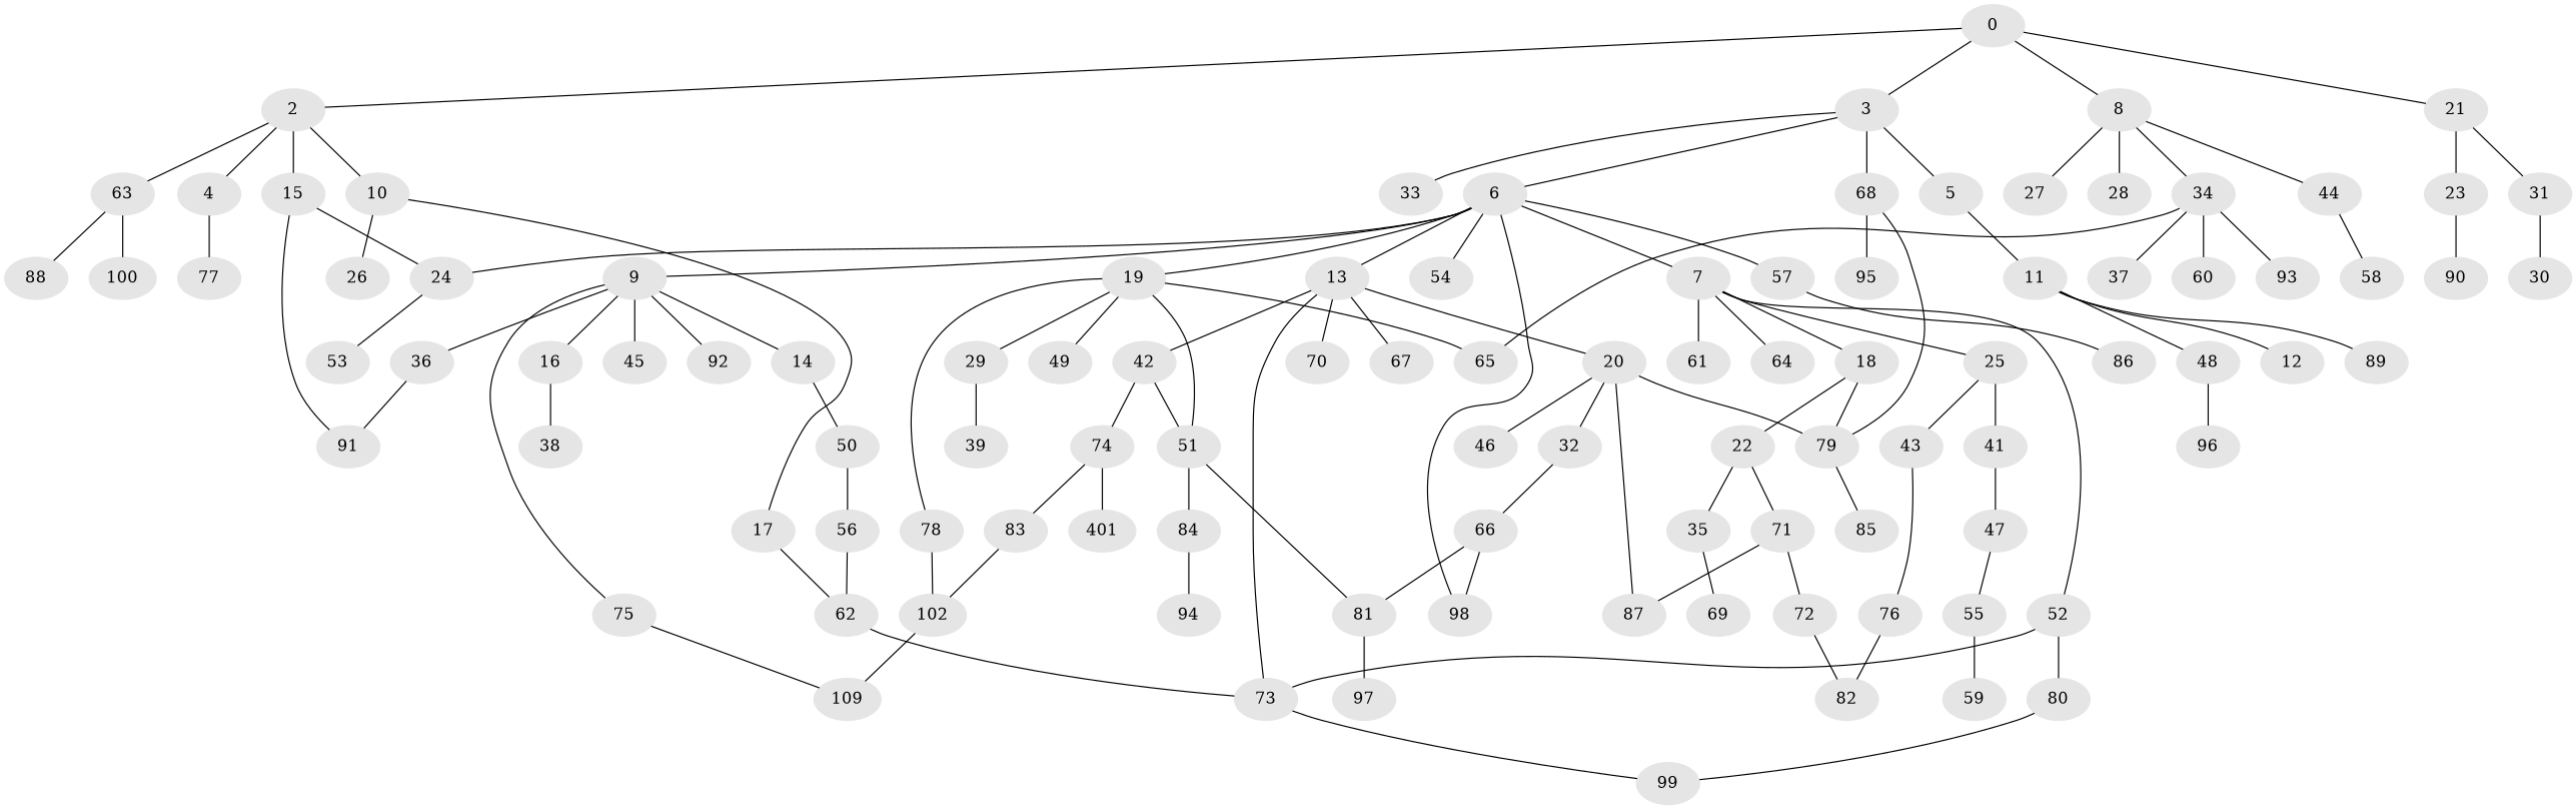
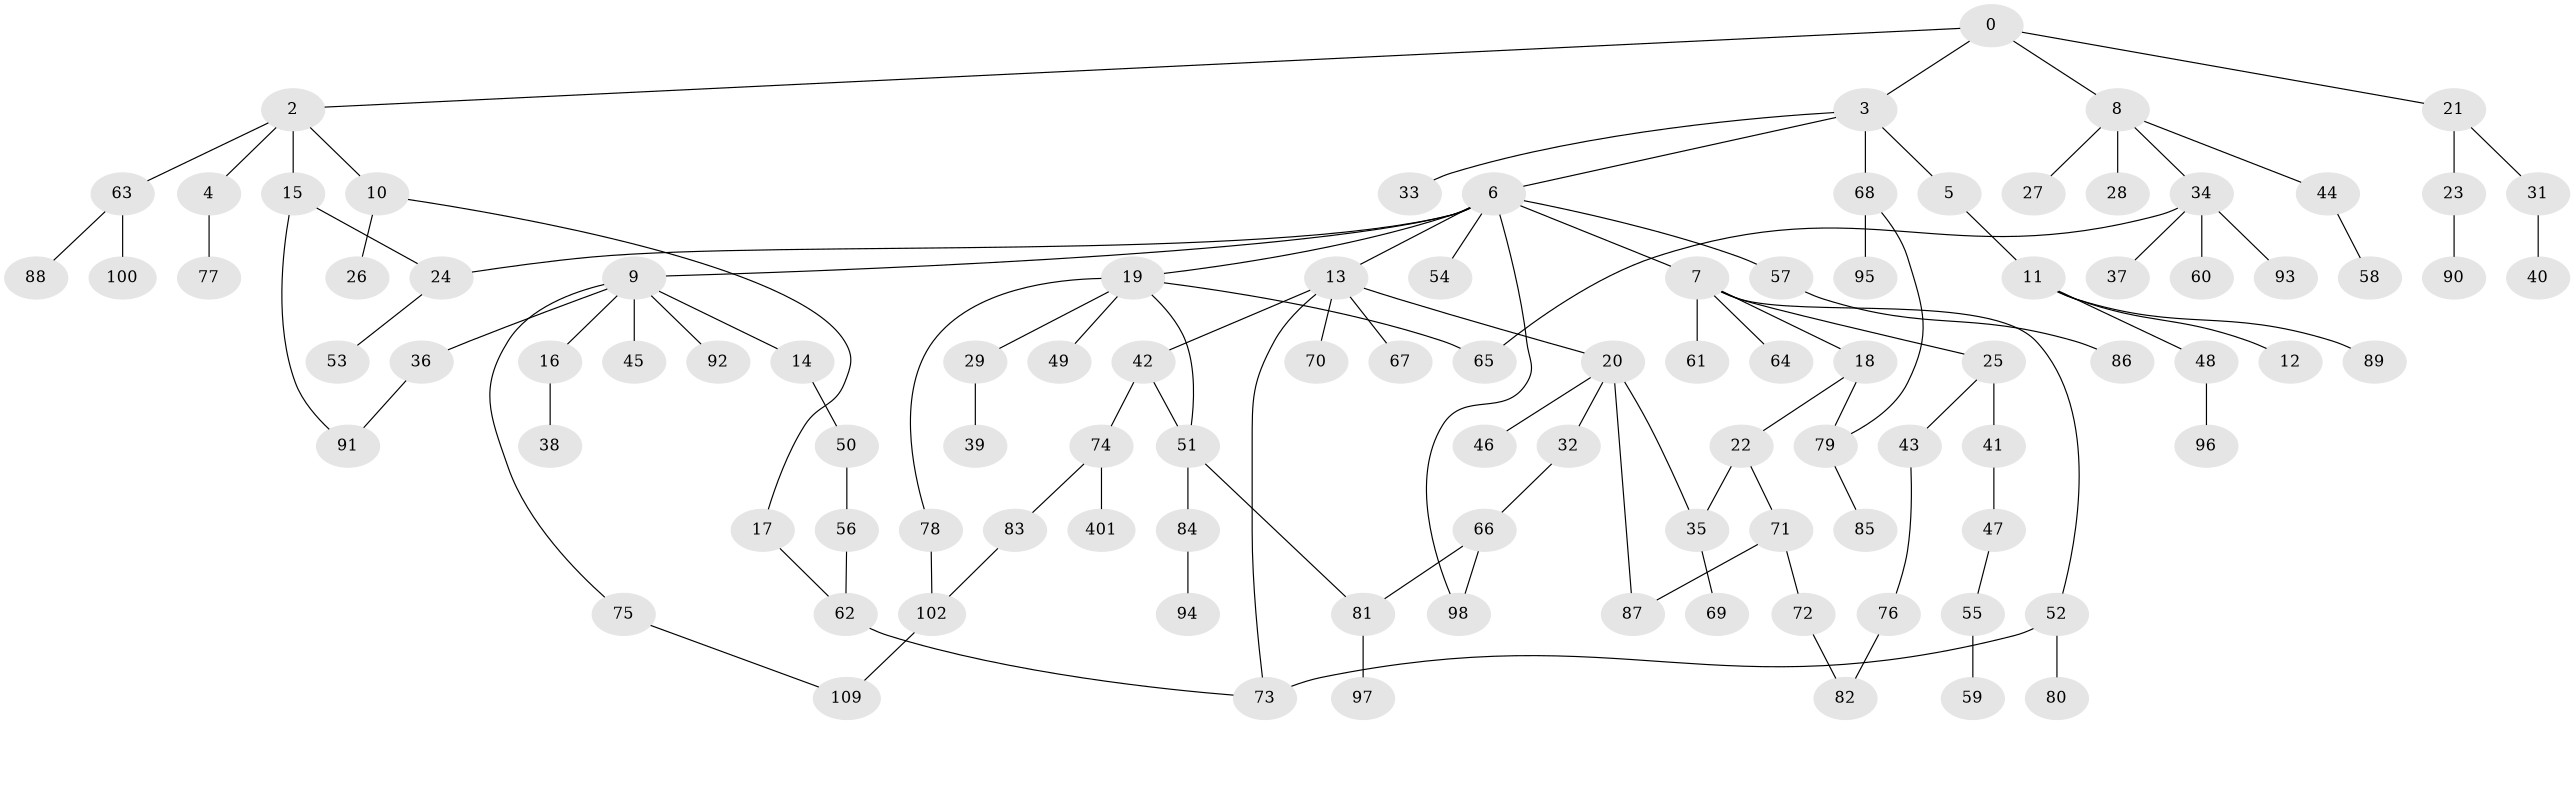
  graph {
    node [color=gray90 style=filled]
    n1 [label=0]
    2
    3
    8
    21
    4
    10
    15
    63
    5
    6
    33
    68
    27
    28
    34
    44
    23
    31
    77
    17
    26
    24
    91
    88
    100
    11
    7
    9
    13
    19
    54
    57
    98
    79
    95
    12
    48
    89
    18
    25
    52
    61
    64
    14
    16
    36
    45
    75
    92
    20
    42
    67
    70
    73
    29
    49
    51
    65
    78
    53
    86
    22
    41
    43
    80
    37
    60
    93
    58
    50
    38
    n73 [label=109]
    62
    96
    32
    46
    87
    74
-   99
    56
    35
    71
    85
    39
    81
    84
    102
    66
    90
-   40 [label=30]
+   40
    69
    72
    47
    76
    55
    83
    n98 [label=401]
    82
    59
    97
    94
    n1 -- 2
    n1 -- 3
    n1 -- 8
    n1 -- 21
    2 -- 4
    2 -- 10
    2 -- 15
    2 -- 63
    3 -- 5
    3 -- 6
    3 -- 33
    3 -- 68
    8 -- 27
    8 -- 28
    8 -- 34
    8 -- 44
    21 -- 23
    21 -- 31
    4 -- 77
    10 -- 17
    10 -- 26
    15 -- 24
    15 -- 91
    63 -- 88
    63 -- 100
    5 -- 11
    6 -- 24
    6 -- 7
    6 -- 9
    6 -- 13
    6 -- 19
    6 -- 54
    6 -- 57
    6 -- 98
    68 -- 79
    68 -- 95
    34 -- 65
    34 -- 37
    34 -- 60
    34 -- 93
    44 -- 58
    23 -- 90
    31 -- 40
    17 -- 62
    24 -- 53
    11 -- 12
    11 -- 48
    11 -- 89
    7 -- 18
    7 -- 25
    7 -- 52
    7 -- 61
    7 -- 64
    9 -- 14
    9 -- 16
    9 -- 36
    9 -- 45
    9 -- 75
    9 -- 92
    13 -- 20
    13 -- 42
    13 -- 67
    13 -- 70
    13 -- 73
    19 -- 29
    19 -- 49
    19 -- 51
    19 -- 65
    19 -- 78
    57 -- 86
    79 -- 85
    48 -- 96
    18 -- 79
    18 -- 22
    25 -- 41
    25 -- 43
    52 -- 73
    52 -- 80
    14 -- 50
    16 -- 38
    36 -- 91
    75 -- n73
-   20 -- 79
+   20 -- 35
    20 -- 32
    20 -- 46
    20 -- 87
    42 -- 51
    42 -- 74
-   73 -- 99
    29 -- 39
    51 -- 81
    51 -- 84
    78 -- 102
    22 -- 35
    22 -- 71
    41 -- 47
    43 -- 76
-   80 -- 99
    50 -- 56
    62 -- 73
    32 -- 66
    74 -- 83
    74 -- n98
    56 -- 62
    35 -- 69
    71 -- 87
    71 -- 72
    81 -- 97
    84 -- 94
    102 -- n73
    66 -- 98
    66 -- 81
    72 -- 82
    47 -- 55
    76 -- 82
    55 -- 59
    83 -- 102
  }
